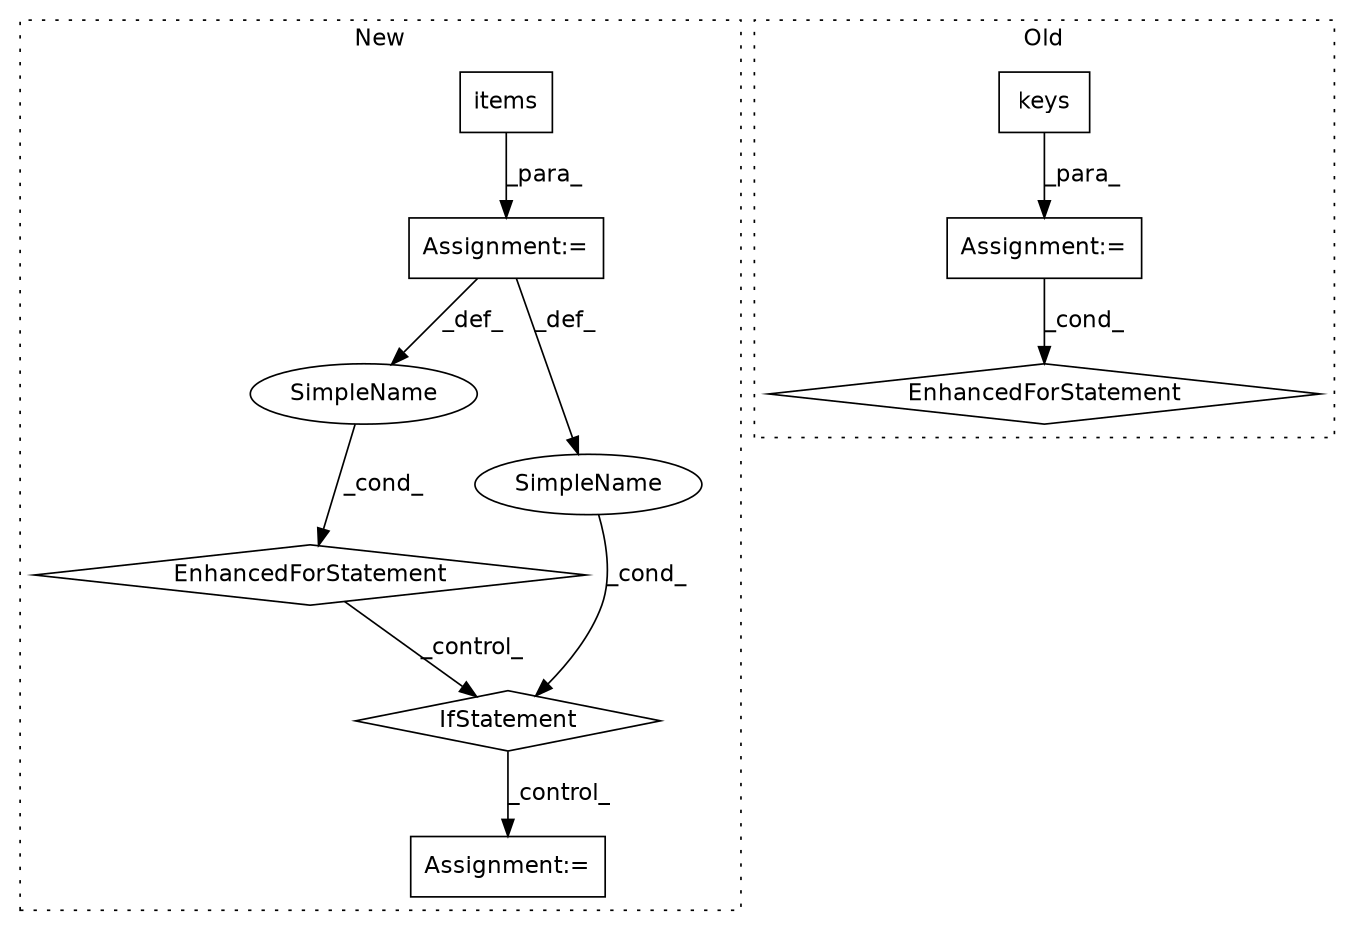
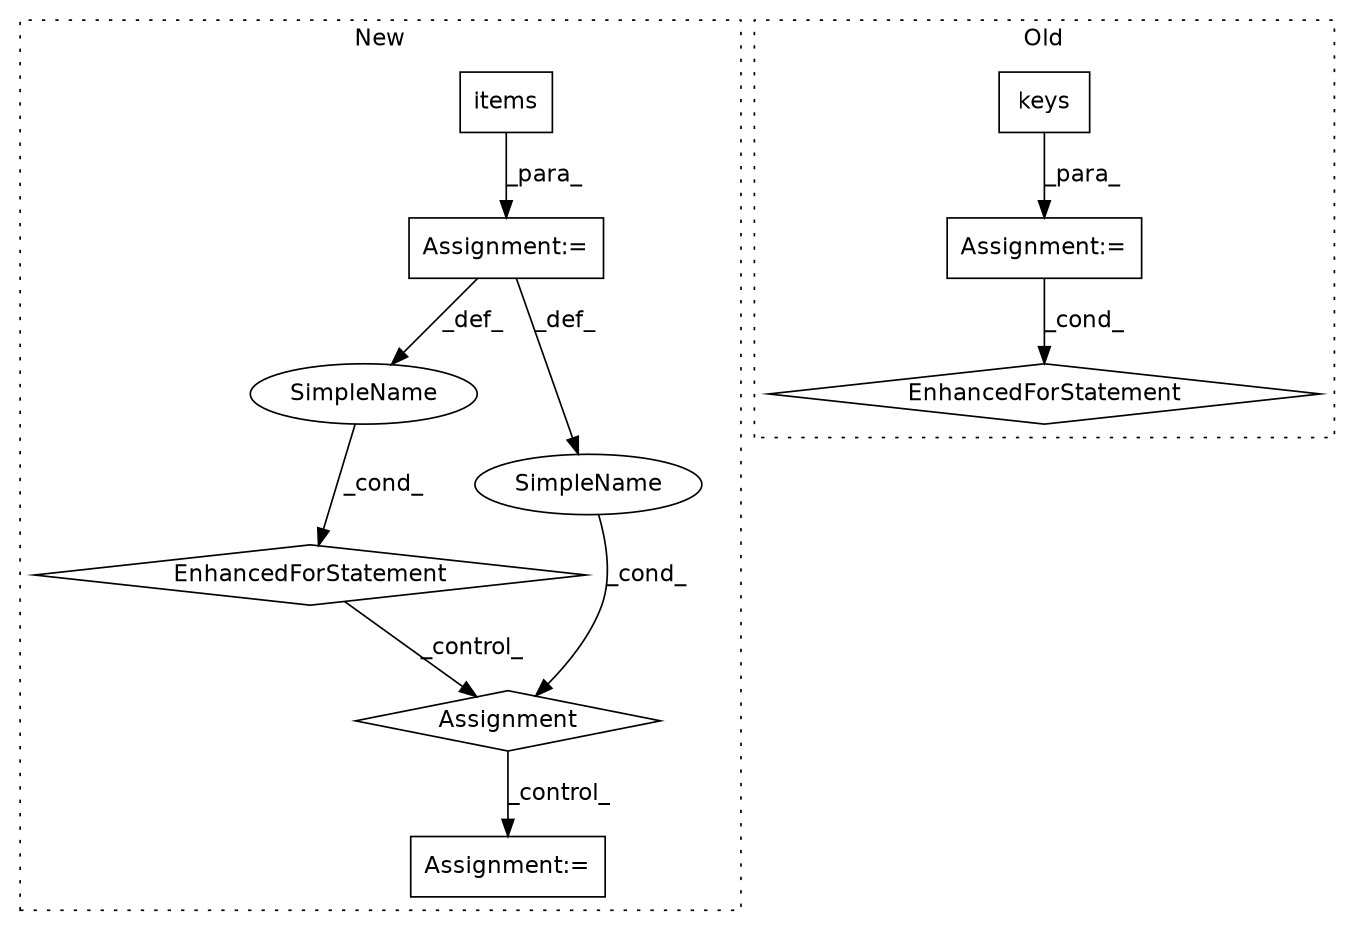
  digraph {
    fontname="DejaVu Sans"
    node [a=7 l=1 s="6088,6206" shape=box fontname="DejaVu Sans"]
    edge [fontname="DejaVu Sans"]
    n1 [a=32 l=7 label=items s=6199]
    n2 [l="69,2" label="Assignment:="]
    n3 [a=70 l="69,2" label=EnhancedForStatement shape=diamond]
-   n4 [a=25 l="4,2" label=IfStatement s="6218,6250" shape=diamond]
+   n4 [a=25 l="4,2" label=Assignment s="6218,6250" shape=diamond]
    n5 [a=42 label=SimpleName s=6161 shape=ellipse]
    n6 [label="Assignment:=" s=6353]
    n7 [a=42 label=SimpleName shape=ellipse l="" s=""]
    n8 [a=32 l=6 label=keys s=6200]
    n9 [label="Assignment:=" s=6187]
    n10 [a=70 l="57,2" label=EnhancedForStatement s="6215,6292" shape=diamond]
    subgraph cluster_1 {
      label=New
      style=dotted
      n1
      n2
      n3
      n4
      n5
      n6
      n7
    }
    subgraph cluster_2 {
      label=Old
      style=dotted
      n8
      n9
      n10
    }
    n1 -> n2 [label=_para_]
    n2 -> n5 [label=_def_]
    n2 -> n7 [label=_def_]
    n3 -> n4 [label=_control_]
    n4 -> n6 [label=_control_]
    n5 -> n3 [label=_cond_]
    n7 -> n4 [label=_cond_]
    n8 -> n9 [label=_para_]
    n9 -> n10 [label=_cond_]
  }
